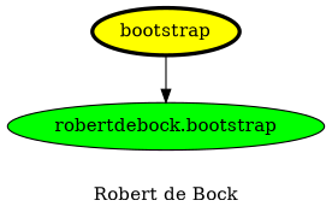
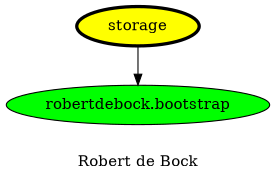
  digraph {
    label="Robert de Bock"
    node [style=filled]
-   storage [fillcolor=yellow penwidth=3 label=bootstrap]
+   storage [fillcolor=yellow penwidth=3]
    "robertdebock.bootstrap" [fillcolor=green]
    storage -> "robertdebock.bootstrap"
  }
